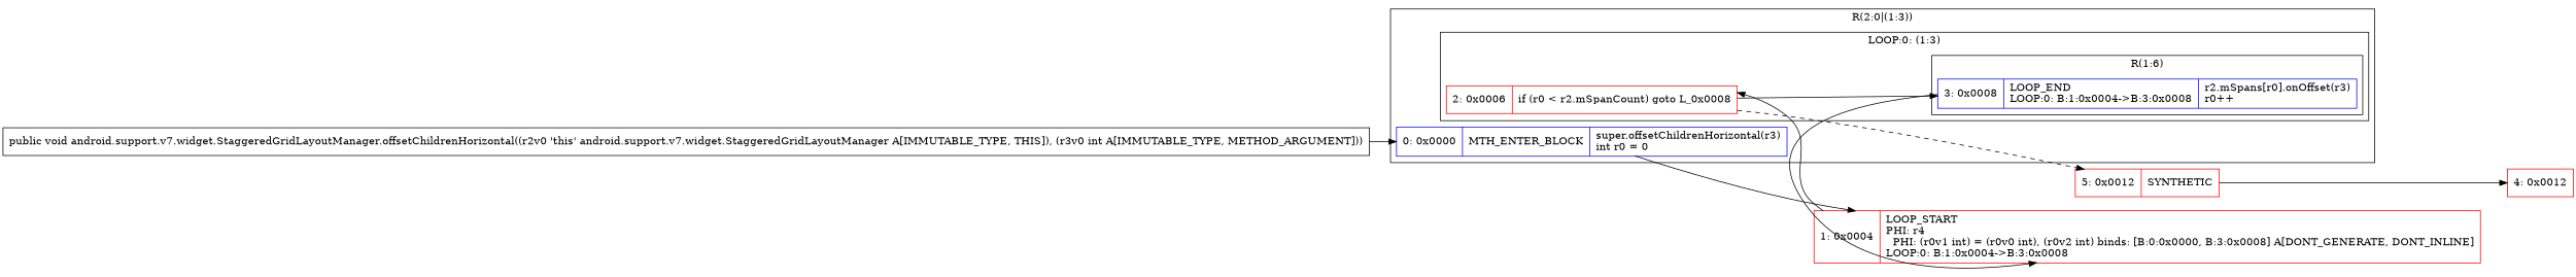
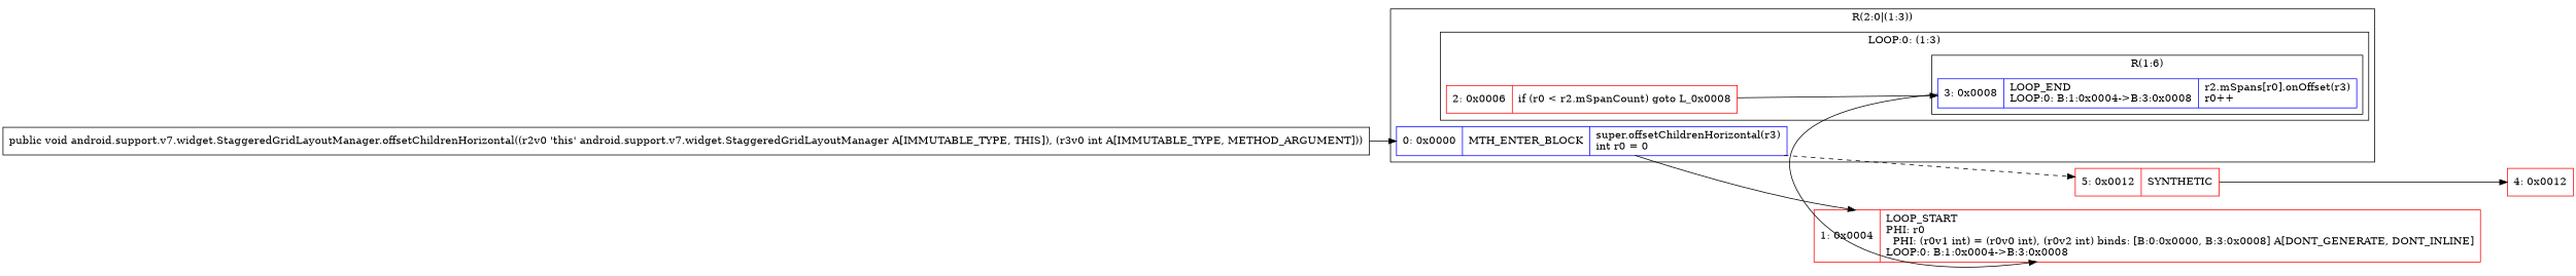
  digraph {
    rankdir=LR
    node [color=red shape=record]
    n1 [color=blue label="{3\:\ 0x0008|LOOP_END\lLOOP:0: B:1:0x0004\-\>B:3:0x0008\l|r2.mSpans[r0].onOffset(r3)\lr0++\l}"]
    n2 [label="{2\:\ 0x0006|if (r0 \< r2.mSpanCount) goto L_0x0008\l}"]
    n3 [color=blue label="{0\:\ 0x0000|MTH_ENTER_BLOCK\l|super.offsetChildrenHorizontal(r3)\lint r0 = 0\l}"]
-   n4 [label="{1\:\ 0x0004|LOOP_START\lPHI: r4 \l  PHI: (r0v1 int) = (r0v0 int), (r0v2 int) binds: [B:0:0x0000, B:3:0x0008] A[DONT_GENERATE, DONT_INLINE]\lLOOP:0: B:1:0x0004\-\>B:3:0x0008\l}"]
+   n4 [label="{1\:\ 0x0004|LOOP_START\lPHI: r0 \l  PHI: (r0v1 int) = (r0v0 int), (r0v2 int) binds: [B:0:0x0000, B:3:0x0008] A[DONT_GENERATE, DONT_INLINE]\lLOOP:0: B:1:0x0004\-\>B:3:0x0008\l}"]
    n5 [label="{5\:\ 0x0012|SYNTHETIC\l}"]
    n6 [label="{4\:\ 0x0012}"]
    n7 [label="{public void android.support.v7.widget.StaggeredGridLayoutManager.offsetChildrenHorizontal((r2v0 'this' android.support.v7.widget.StaggeredGridLayoutManager A[IMMUTABLE_TYPE, THIS]), (r3v0 int A[IMMUTABLE_TYPE, METHOD_ARGUMENT])) }" color=""]
    subgraph cluster_1 {
      label="R(2:0|(1:3))"
      n3
      subgraph cluster_2 {
        label="LOOP:0: (1:3)"
        n2
        subgraph cluster_3 {
          label="R(1:6)"
          n1
        }
      }
    }
    n1 -> n4
    n2 -> n1
-   n2 -> n5 [style=dashed]
+   n3 -> n5 [style=dashed]
    n3 -> n4
-   n4 -> n2
    n5 -> n6
    n7 -> n3
  }
